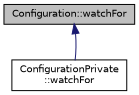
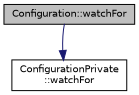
  digraph {
    rankdir=TB
    node [color=black fontname=Helvetica fontsize=10 shape=record style=filled]
    n1 [fillcolor=grey75 fontcolor=black height=0.2 label="Configuration::watchFor" width=0.4]
    n2 [fillcolor=white height=0.2 label="ConfigurationPrivate\l::watchFor" width=0.4]
-   n2 -> n1 [color=midnightblue fontname=Helvetica fontsize=10 labelfontname=Helvetica labelfontsize=10 style=solid]
+   n1 -> n2 [color=midnightblue fontname=Helvetica fontsize=10 labelfontname=Helvetica labelfontsize=10 style=solid]
  }
